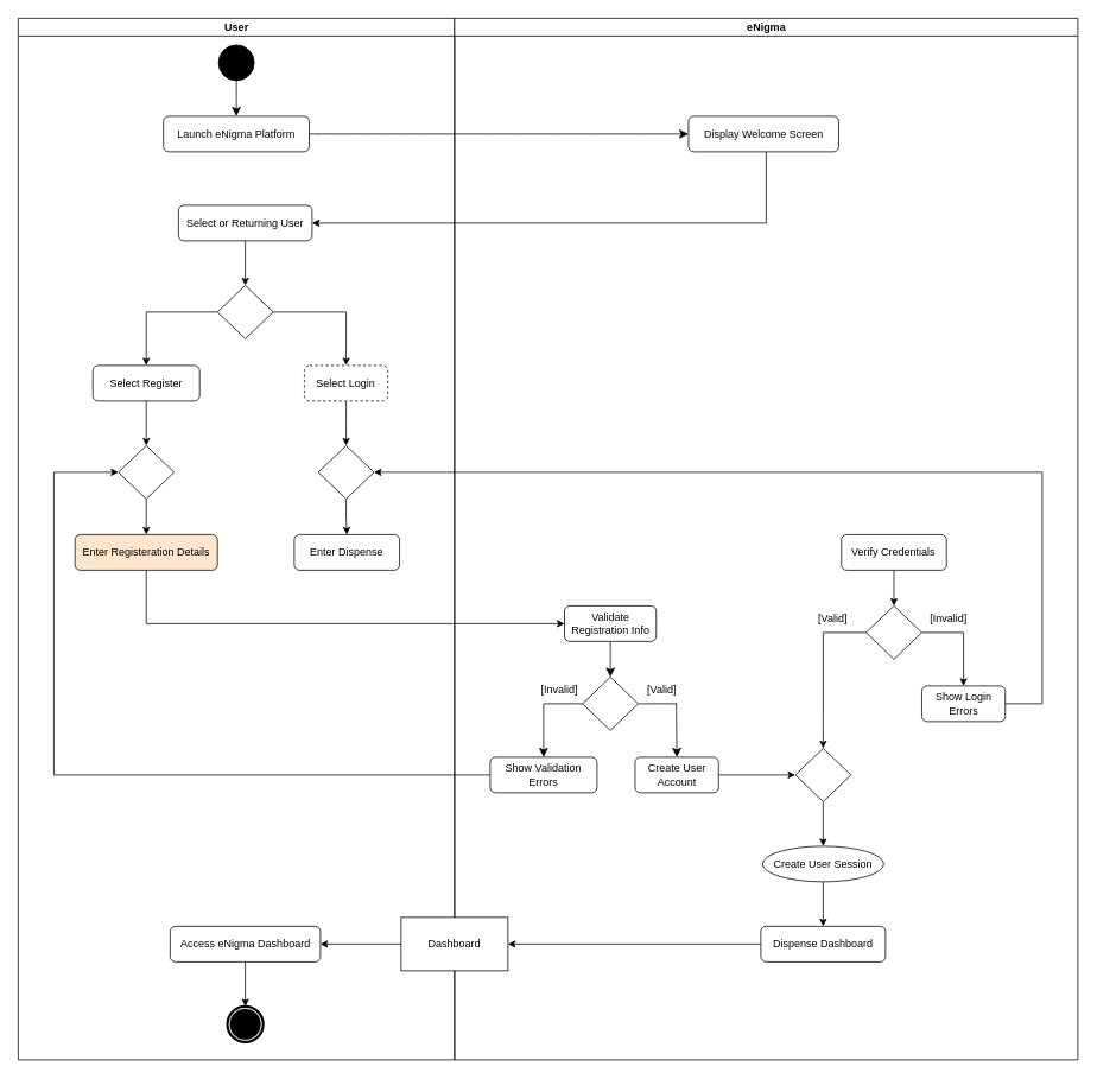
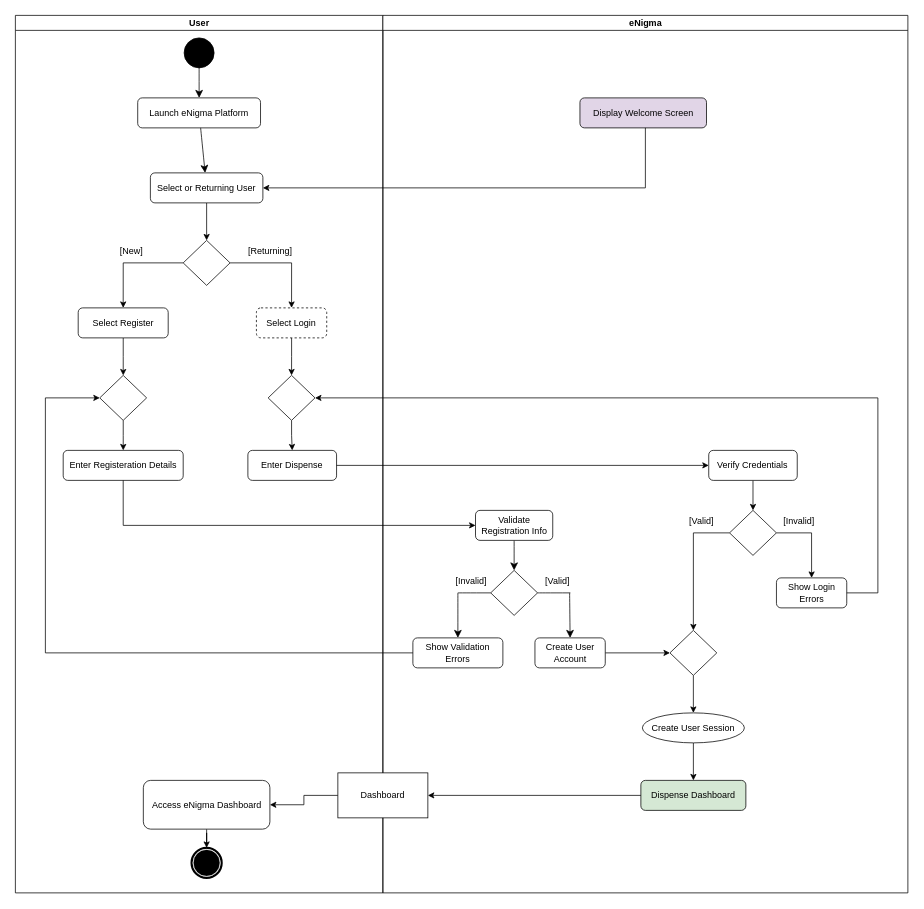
  <mxCell id="0" />
  <mxCell id="1" parent="0" />
  <mxCell id="2" value="User" style="swimlane;html=1;startSize=20;" parent="1" vertex="1"><mxGeometry x="20" y="20" width="490" height="1170" as="geometry" /></mxCell>
  <mxCell id="3" value="" style="ellipse;whiteSpace=wrap;html=1;rounded=0;shadow=0;comic=0;labelBackgroundColor=none;strokeWidth=1;fillColor=#000000;fontFamily=Verdana;fontSize=12;align=center;" parent="2" vertex="1"><mxGeometry x="224.99" y="30" width="40" height="40" as="geometry" /></mxCell>
  <mxCell id="4" value="Launch eNigma Platform" style="rounded=1;whiteSpace=wrap;html=1;" parent="2" vertex="1"><mxGeometry x="163.12" y="110" width="163.75" height="40" as="geometry" /></mxCell>
  <mxCell id="5" value="" style="endArrow=classic;html=1;rounded=0;fontSize=12;startSize=8;endSize=8;curved=1;entryX=0.5;entryY=0;entryDx=0;entryDy=0;exitX=0.5;exitY=1;exitDx=0;exitDy=0;" parent="2" source="3" target="4" edge="1"><mxGeometry width="50" height="50" relative="1" as="geometry"><mxPoint x="319.99" y="430" as="sourcePoint" /><mxPoint x="369.99" y="380" as="targetPoint" /></mxGeometry></mxCell>
  <mxCell id="6" style="edgeStyle=orthogonalEdgeStyle;rounded=0;orthogonalLoop=1;jettySize=auto;html=1;entryX=0.5;entryY=0;entryDx=0;entryDy=0;" parent="2" source="7" target="10" edge="1"><mxGeometry relative="1" as="geometry" /></mxCell>
  <mxCell id="7" value="Select or Returning User" style="rounded=1;whiteSpace=wrap;html=1;" parent="2" vertex="1"><mxGeometry x="180" y="210" width="150" height="40" as="geometry" /></mxCell>
  <mxCell id="8" style="edgeStyle=orthogonalEdgeStyle;rounded=0;orthogonalLoop=1;jettySize=auto;html=1;exitX=0;exitY=0.5;exitDx=0;exitDy=0;entryX=0.5;entryY=0;entryDx=0;entryDy=0;" parent="2" source="10" target="12" edge="1"><mxGeometry relative="1" as="geometry" /></mxCell>
  <mxCell id="9" style="edgeStyle=orthogonalEdgeStyle;rounded=0;orthogonalLoop=1;jettySize=auto;html=1;entryX=0.5;entryY=0;entryDx=0;entryDy=0;" parent="2" source="10" target="14" edge="1"><mxGeometry relative="1" as="geometry" /></mxCell>
  <mxCell id="10" value="" style="rhombus;whiteSpace=wrap;html=1;" parent="2" vertex="1"><mxGeometry x="223.75" y="300" width="62.5" height="60" as="geometry" /></mxCell>
  <mxCell id="11" value="" style="edgeStyle=orthogonalEdgeStyle;rounded=0;orthogonalLoop=1;jettySize=auto;html=1;" parent="2" source="12" target="22" edge="1"><mxGeometry relative="1" as="geometry" /></mxCell>
  <mxCell id="12" value="Select Register" style="rounded=1;whiteSpace=wrap;html=1;" parent="2" vertex="1"><mxGeometry x="83.75" y="390" width="120" height="40" as="geometry" /></mxCell>
  <mxCell id="13" value="" style="edgeStyle=orthogonalEdgeStyle;rounded=0;orthogonalLoop=1;jettySize=auto;html=1;" parent="2" source="14" edge="1"><mxGeometry relative="1" as="geometry"><mxPoint x="368.265" y="480" as="targetPoint" /></mxGeometry></mxCell>
  <mxCell id="14" value="Select Login" style="rounded=1;whiteSpace=wrap;html=1;dashed=1;" parent="2" vertex="1"><mxGeometry x="321.39" y="390" width="93.75" height="40" as="geometry" /></mxCell>
- <mxCell id="17" value="Enter Registeration Details" style="rounded=1;whiteSpace=wrap;html=1;fillColor=#ffe6cc;" parent="2" vertex="1"><mxGeometry x="63.75" y="580" width="160" height="40" as="geometry" /></mxCell>
+ <mxCell id="15" value="[Returning]" style="text;strokeColor=none;align=center;fillColor=none;html=1;verticalAlign=middle;whiteSpace=wrap;rounded=0;" parent="2" vertex="1"><mxGeometry x="310" y="300" width="60" height="30" as="geometry" /></mxCell>
+ <mxCell id="16" value="[New]" style="text;strokeColor=none;align=center;fillColor=none;html=1;verticalAlign=middle;whiteSpace=wrap;rounded=0;" parent="2" vertex="1"><mxGeometry x="112.5" y="300" width="83.75" height="30" as="geometry" /></mxCell>
+ <mxCell id="17" value="Enter Registeration Details" style="rounded=1;whiteSpace=wrap;html=1;" parent="2" vertex="1"><mxGeometry x="63.75" y="580" width="160" height="40" as="geometry" /></mxCell>
  <mxCell id="18" style="edgeStyle=orthogonalEdgeStyle;rounded=0;orthogonalLoop=1;jettySize=auto;html=1;exitX=0.5;exitY=1;exitDx=0;exitDy=0;entryX=0.5;entryY=0;entryDx=0;entryDy=0;" parent="2" source="19" target="20" edge="1"><mxGeometry relative="1" as="geometry" /></mxCell>
  <mxCell id="19" value="" style="rhombus;whiteSpace=wrap;html=1;" parent="2" vertex="1"><mxGeometry x="337.01" y="480" width="62.5" height="60" as="geometry" /></mxCell>
  <mxCell id="20" value="Enter Dispense" style="rounded=1;whiteSpace=wrap;html=1;" parent="2" vertex="1"><mxGeometry x="310" y="580" width="118.26" height="40" as="geometry" /></mxCell>
  <mxCell id="21" value="" style="edgeStyle=orthogonalEdgeStyle;rounded=0;orthogonalLoop=1;jettySize=auto;html=1;" parent="2" source="22" target="17" edge="1"><mxGeometry relative="1" as="geometry" /></mxCell>
  <mxCell id="22" value="" style="rhombus;whiteSpace=wrap;html=1;" parent="2" vertex="1"><mxGeometry x="112.5" y="480" width="62.5" height="60" as="geometry" /></mxCell>
  <mxCell id="23" value="" style="shape=mxgraph.bpmn.shape;html=1;verticalLabelPosition=bottom;labelBackgroundColor=#ffffff;verticalAlign=top;perimeter=ellipsePerimeter;outline=end;symbol=terminate;rounded=0;shadow=0;comic=0;strokeWidth=1;fontFamily=Verdana;fontSize=12;align=center;" parent="2" vertex="1"><mxGeometry x="234.99" y="1110" width="40" height="40" as="geometry" /></mxCell>
  <mxCell id="24" value="" style="edgeStyle=orthogonalEdgeStyle;rounded=0;orthogonalLoop=1;jettySize=auto;html=1;" parent="2" source="25" target="23" edge="1"><mxGeometry relative="1" as="geometry" /></mxCell>
- <mxCell id="25" value="Access eNigma Dashboard" style="rounded=1;whiteSpace=wrap;html=1;" parent="2" vertex="1"><mxGeometry x="170.62" y="1020" width="168.75" height="40" as="geometry" /></mxCell>
+ <mxCell id="25" value="Access eNigma Dashboard" style="rounded=1;whiteSpace=wrap;html=1;" parent="2" vertex="1"><mxGeometry x="170.62" y="1020" width="168.75" height="65" as="geometry" /></mxCell>
  <mxCell id="26" value="eNigma" style="swimlane;html=1;startSize=20;" parent="1" vertex="1"><mxGeometry x="510" y="20" width="700" height="1170" as="geometry" /></mxCell>
  <mxCell id="27" style="edgeStyle=none;curved=1;rounded=0;orthogonalLoop=1;jettySize=auto;html=1;fontSize=12;startSize=8;endSize=8;" parent="26" source="28" target="29" edge="1"><mxGeometry relative="1" as="geometry" /></mxCell>
  <mxCell id="28" value="Validate Registration Info" style="rounded=1;whiteSpace=wrap;html=1;" parent="26" vertex="1"><mxGeometry x="123.52" y="660" width="102.97" height="40" as="geometry" /></mxCell>
  <mxCell id="29" value="" style="rhombus;whiteSpace=wrap;html=1;" parent="26" vertex="1"><mxGeometry x="143.75" y="740" width="62.5" height="60" as="geometry" /></mxCell>
  <mxCell id="30" value="Show Validation Errors" style="rounded=1;whiteSpace=wrap;html=1;" parent="26" vertex="1"><mxGeometry x="40" y="830" width="120" height="40" as="geometry" /></mxCell>
  <mxCell id="31" style="edgeStyle=orthogonalEdgeStyle;rounded=0;orthogonalLoop=1;jettySize=auto;html=1;exitX=1;exitY=0.5;exitDx=0;exitDy=0;entryX=0;entryY=0.5;entryDx=0;entryDy=0;" parent="26" source="32" target="49" edge="1"><mxGeometry relative="1" as="geometry" /></mxCell>
  <mxCell id="32" value="Create User Account" style="rounded=1;whiteSpace=wrap;html=1;" parent="26" vertex="1"><mxGeometry x="202.76" y="830" width="93.75" height="40" as="geometry" /></mxCell>
  <mxCell id="33" value="" style="endArrow=classic;html=1;rounded=0;fontSize=12;startSize=8;endSize=8;curved=1;entryX=0.5;entryY=0;entryDx=0;entryDy=0;" parent="26" target="32" edge="1"><mxGeometry width="50" height="50" relative="1" as="geometry"><mxPoint x="249" y="770" as="sourcePoint" /><mxPoint x="350" y="610" as="targetPoint" /></mxGeometry></mxCell>
  <mxCell id="34" value="" style="endArrow=classic;html=1;rounded=0;fontSize=12;startSize=8;endSize=8;curved=1;entryX=0.5;entryY=0;entryDx=0;entryDy=0;" parent="26" target="30" edge="1"><mxGeometry width="50" height="50" relative="1" as="geometry"><mxPoint x="100" y="770" as="sourcePoint" /><mxPoint x="350" y="610" as="targetPoint" /></mxGeometry></mxCell>
  <mxCell id="35" value="" style="endArrow=none;html=1;rounded=0;fontSize=12;startSize=8;endSize=8;curved=1;exitX=1;exitY=0.5;exitDx=0;exitDy=0;" parent="26" source="29" edge="1"><mxGeometry width="50" height="50" relative="1" as="geometry"><mxPoint x="300" y="660" as="sourcePoint" /><mxPoint x="250" y="770" as="targetPoint" /></mxGeometry></mxCell>
  <mxCell id="36" value="" style="endArrow=none;html=1;rounded=0;fontSize=12;startSize=8;endSize=8;curved=1;entryX=0;entryY=0.5;entryDx=0;entryDy=0;" parent="26" target="29" edge="1"><mxGeometry width="50" height="50" relative="1" as="geometry"><mxPoint x="100" y="770" as="sourcePoint" /><mxPoint x="350" y="610" as="targetPoint" /></mxGeometry></mxCell>
  <mxCell id="37" value="[Valid]" style="text;strokeColor=none;align=center;fillColor=none;html=1;verticalAlign=middle;whiteSpace=wrap;rounded=0;" parent="26" vertex="1"><mxGeometry x="202.76" y="740" width="60" height="30" as="geometry" /></mxCell>
  <mxCell id="38" value="[Invalid]" style="text;strokeColor=none;align=center;fillColor=none;html=1;verticalAlign=middle;whiteSpace=wrap;rounded=0;" parent="26" vertex="1"><mxGeometry x="76.25" y="740" width="83.75" height="30" as="geometry" /></mxCell>
  <mxCell id="39" style="edgeStyle=orthogonalEdgeStyle;rounded=0;orthogonalLoop=1;jettySize=auto;html=1;exitX=0.5;exitY=1;exitDx=0;exitDy=0;entryX=0.5;entryY=0;entryDx=0;entryDy=0;" parent="26" source="40" target="42" edge="1"><mxGeometry relative="1" as="geometry" /></mxCell>
  <mxCell id="40" value="Verify Credentials" style="rounded=1;whiteSpace=wrap;html=1;" parent="26" vertex="1"><mxGeometry x="434.49" y="580" width="117.99" height="40" as="geometry" /></mxCell>
  <mxCell id="41" style="edgeStyle=orthogonalEdgeStyle;rounded=0;orthogonalLoop=1;jettySize=auto;html=1;exitX=1;exitY=0.5;exitDx=0;exitDy=0;entryX=0.5;entryY=0;entryDx=0;entryDy=0;" parent="26" source="42" target="43" edge="1"><mxGeometry relative="1" as="geometry" /></mxCell>
  <mxCell id="42" value="" style="rhombus;whiteSpace=wrap;html=1;" parent="26" vertex="1"><mxGeometry x="462.24" y="660" width="62.5" height="60" as="geometry" /></mxCell>
  <mxCell id="43" value="Show Login Errors" style="rounded=1;whiteSpace=wrap;html=1;" parent="26" vertex="1"><mxGeometry x="524.77" y="750" width="93.75" height="40" as="geometry" /></mxCell>
  <mxCell id="44" value="[Invalid]" style="text;strokeColor=none;align=center;fillColor=none;html=1;verticalAlign=middle;whiteSpace=wrap;rounded=0;" parent="26" vertex="1"><mxGeometry x="524.77" y="660" width="60" height="30" as="geometry" /></mxCell>
  <mxCell id="45" value="[Valid]" style="text;strokeColor=none;align=center;fillColor=none;html=1;verticalAlign=middle;whiteSpace=wrap;rounded=0;" parent="26" vertex="1"><mxGeometry x="382.74" y="660" width="83.75" height="30" as="geometry" /></mxCell>
- <mxCell id="46" value="Display Welcome Screen" style="rounded=1;whiteSpace=wrap;html=1;" parent="26" vertex="1"><mxGeometry x="262.76" y="110" width="168.75" height="40" as="geometry" /></mxCell>
+ <mxCell id="46" value="Display Welcome Screen" style="rounded=1;whiteSpace=wrap;html=1;fillColor=#e1d5e7;" parent="26" vertex="1"><mxGeometry x="262.76" y="110" width="168.75" height="40" as="geometry" /></mxCell>
  <mxCell id="47" style="edgeStyle=orthogonalEdgeStyle;rounded=0;orthogonalLoop=1;jettySize=auto;html=1;exitX=0;exitY=0.5;exitDx=0;exitDy=0;entryX=0.5;entryY=0;entryDx=0;entryDy=0;" parent="26" source="42" target="49" edge="1"><mxGeometry relative="1" as="geometry"><mxPoint x="419.97" y="750" as="targetPoint" /></mxGeometry></mxCell>
  <mxCell id="48" style="edgeStyle=orthogonalEdgeStyle;rounded=0;orthogonalLoop=1;jettySize=auto;html=1;exitX=0.5;exitY=1;exitDx=0;exitDy=0;" parent="26" source="49" target="52" edge="1"><mxGeometry relative="1" as="geometry" /></mxCell>
  <mxCell id="49" value="" style="rhombus;whiteSpace=wrap;html=1;" parent="26" vertex="1"><mxGeometry x="382.74" y="820" width="62.5" height="60" as="geometry" /></mxCell>
- <mxCell id="50" value="Dispense Dashboard" style="rounded=1;whiteSpace=wrap;html=1;" parent="26" vertex="1"><mxGeometry x="343.99" y="1020" width="140" height="40" as="geometry" /></mxCell>
+ <mxCell id="50" value="Dispense Dashboard" style="rounded=1;whiteSpace=wrap;html=1;fillColor=#d5e8d4;" parent="26" vertex="1"><mxGeometry x="343.99" y="1020" width="140" height="40" as="geometry" /></mxCell>
  <mxCell id="51" style="edgeStyle=orthogonalEdgeStyle;rounded=0;orthogonalLoop=1;jettySize=auto;html=1;" parent="26" source="52" target="50" edge="1"><mxGeometry relative="1" as="geometry" /></mxCell>
  <mxCell id="52" value="Create User Session" style="ellipse;whiteSpace=wrap;html=1;" parent="26" vertex="1"><mxGeometry x="345.99" y="930" width="136.01" height="40" as="geometry" /></mxCell>
- <mxCell id="53" value="" style="edgeStyle=none;curved=1;rounded=0;orthogonalLoop=1;jettySize=auto;html=1;fontSize=12;startSize=8;endSize=8;" parent="1" source="4" target="46" edge="1"><mxGeometry relative="1" as="geometry" /></mxCell>
+ <mxCell id="53" value="" style="edgeStyle=none;curved=1;rounded=0;orthogonalLoop=1;jettySize=auto;html=1;fontSize=12;startSize=8;endSize=8;" parent="1" source="4" target="7" edge="1"><mxGeometry relative="1" as="geometry" /></mxCell>
  <mxCell id="54" style="edgeStyle=none;curved=1;rounded=0;orthogonalLoop=1;jettySize=auto;html=1;exitX=0.25;exitY=0;exitDx=0;exitDy=0;fontSize=12;startSize=8;endSize=8;" parent="1" source="26" target="26" edge="1"><mxGeometry relative="1" as="geometry" /></mxCell>
+ <mxCell id="55" style="edgeStyle=orthogonalEdgeStyle;rounded=0;orthogonalLoop=1;jettySize=auto;html=1;exitX=1;exitY=0.5;exitDx=0;exitDy=0;" parent="1" source="20" target="40" edge="1"><mxGeometry relative="1" as="geometry" /></mxCell>
  <mxCell id="56" style="edgeStyle=orthogonalEdgeStyle;rounded=0;orthogonalLoop=1;jettySize=auto;html=1;entryX=1;entryY=0.5;entryDx=0;entryDy=0;" parent="1" source="43" target="19" edge="1"><mxGeometry relative="1" as="geometry"><Array as="points"><mxPoint x="1170" y="790" /><mxPoint x="1170" y="530" /></Array></mxGeometry></mxCell>
  <mxCell id="57" style="edgeStyle=orthogonalEdgeStyle;rounded=0;orthogonalLoop=1;jettySize=auto;html=1;exitX=0;exitY=0.5;exitDx=0;exitDy=0;entryX=0;entryY=0.5;entryDx=0;entryDy=0;" parent="1" source="30" target="22" edge="1"><mxGeometry relative="1" as="geometry"><Array as="points"><mxPoint x="60" y="870" /><mxPoint x="60" y="530" /></Array></mxGeometry></mxCell>
  <mxCell id="58" style="edgeStyle=orthogonalEdgeStyle;rounded=0;orthogonalLoop=1;jettySize=auto;html=1;entryX=1;entryY=0.5;entryDx=0;entryDy=0;" parent="1" source="46" target="7" edge="1"><mxGeometry relative="1" as="geometry"><mxPoint x="355" y="250" as="targetPoint" /><Array as="points"><mxPoint x="860" y="250" /></Array></mxGeometry></mxCell>
  <mxCell id="59" style="edgeStyle=orthogonalEdgeStyle;rounded=0;orthogonalLoop=1;jettySize=auto;html=1;exitX=0.5;exitY=1;exitDx=0;exitDy=0;entryX=0;entryY=0.5;entryDx=0;entryDy=0;" parent="1" source="17" target="28" edge="1"><mxGeometry relative="1" as="geometry" /></mxCell>
  <mxCell id="60" style="edgeStyle=orthogonalEdgeStyle;rounded=0;orthogonalLoop=1;jettySize=auto;html=1;exitX=0;exitY=0.5;exitDx=0;exitDy=0;entryX=1;entryY=0.5;entryDx=0;entryDy=0;" parent="1" source="61" target="25" edge="1"><mxGeometry relative="1" as="geometry" /></mxCell>
  <mxCell id="61" value="Dashboard" style="rounded=0;whiteSpace=wrap;html=1;" parent="1" vertex="1"><mxGeometry x="450" y="1030" width="120" height="60" as="geometry" /></mxCell>
  <mxCell id="62" style="edgeStyle=orthogonalEdgeStyle;rounded=0;orthogonalLoop=1;jettySize=auto;html=1;" parent="1" source="50" target="61" edge="1"><mxGeometry relative="1" as="geometry" /></mxCell>
